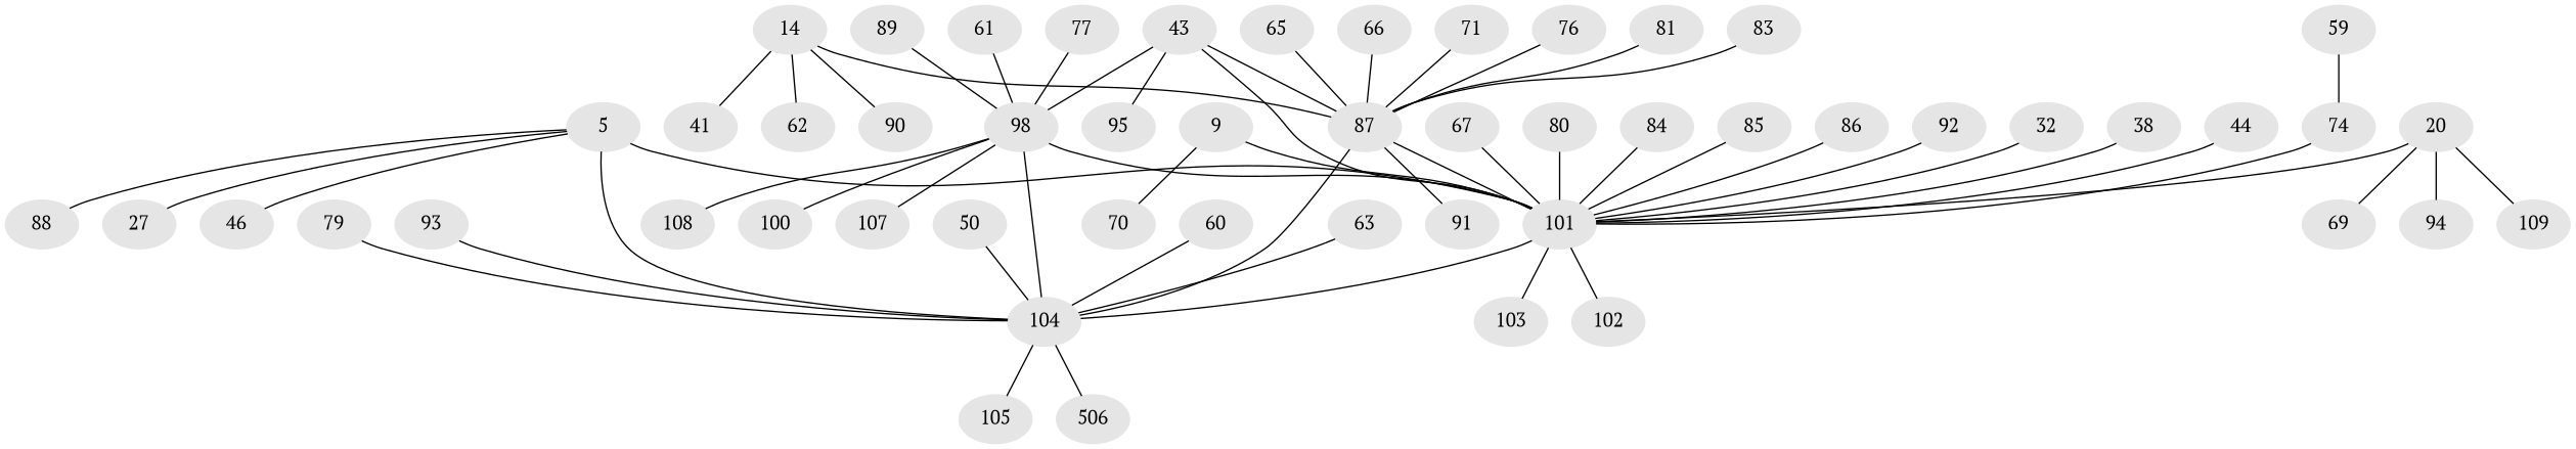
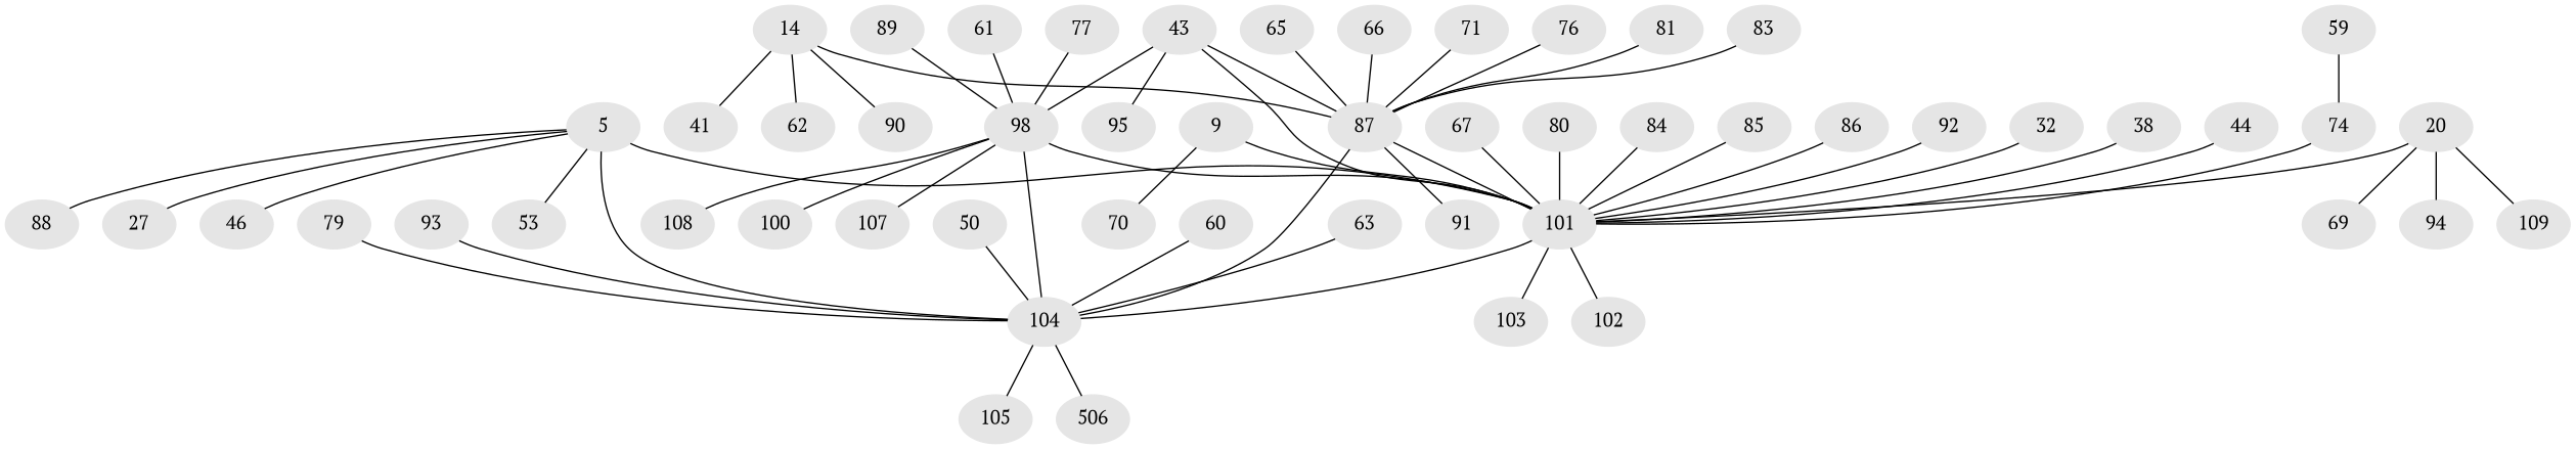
  graph {
    fontname="PT Serif"
    node [color=gray90 fontname="PT Serif" style=filled]
    edge [fontname="PT Serif"]
    5 [super="+3"]
    27
    46
+   53
    88
    101 [super="+73+96+51"]
    104 [super="+64+75+99+4+82"]
    102
    103
    105
    n11 [label=506]
    9 [super="+8"]
    70
    14 [super="+12"]
    41
    62
    87 [super="+15+34+36+49"]
    90
    91
    20 [super="+16"]
    69 [super="+68"]
    94
    109
    32
    38
    43 [super="+25"]
    95
    98 [super="+42+45+78+24+28+29+35+55"]
    100
    107 [super="+97"]
    108 [super="+57"]
    44
    50
    74 [super="+40"]
    59
    60 [super="+33"]
    61
    63
    65
    66 [super="+26"]
    67
    71 [super="+58"]
    76
    77 [super="+72"]
    79
    80 [super="+30+39"]
    81
    83
    84
    85
    86
    89 [super="+31+48"]
    92
    93
    5 -- 27
    5 -- 46
+   5 -- 53
    5 -- 88
    5 -- 101
    5 -- 104 [weight=6]
    101 -- 104 [weight=4]
    101 -- 102
    101 -- 103
    104 -- 105
    104 -- n11
    9 -- 101 [weight=6]
    9 -- 70
    14 -- 41
    14 -- 62
    14 -- 87 [weight=6]
    14 -- 90
    87 -- 101 [weight=5]
    87 -- 104 [weight=2]
    87 -- 91
    20 -- 101 [weight=6]
    20 -- 69
    20 -- 94
    20 -- 109
    32 -- 101
    38 -- 101
    43 -- 101 [weight=2]
    43 -- 87
    43 -- 95
    43 -- 98 [weight=6]
    98 -- 101 [weight=2]
    98 -- 104 [weight=2]
    98 -- 100
    98 -- 107
    98 -- 108
    44 -- 101
    50 -- 104
    74 -- 101
    59 -- 74
    60 -- 104
    61 -- 98
    63 -- 104
    65 -- 87
    66 -- 87
    67 -- 101
    71 -- 87
    76 -- 87
    77 -- 98
    79 -- 104
    80 -- 101
    81 -- 87
    83 -- 87
    84 -- 101
    85 -- 101
    86 -- 101
    89 -- 98
    92 -- 101
    93 -- 104
  }
